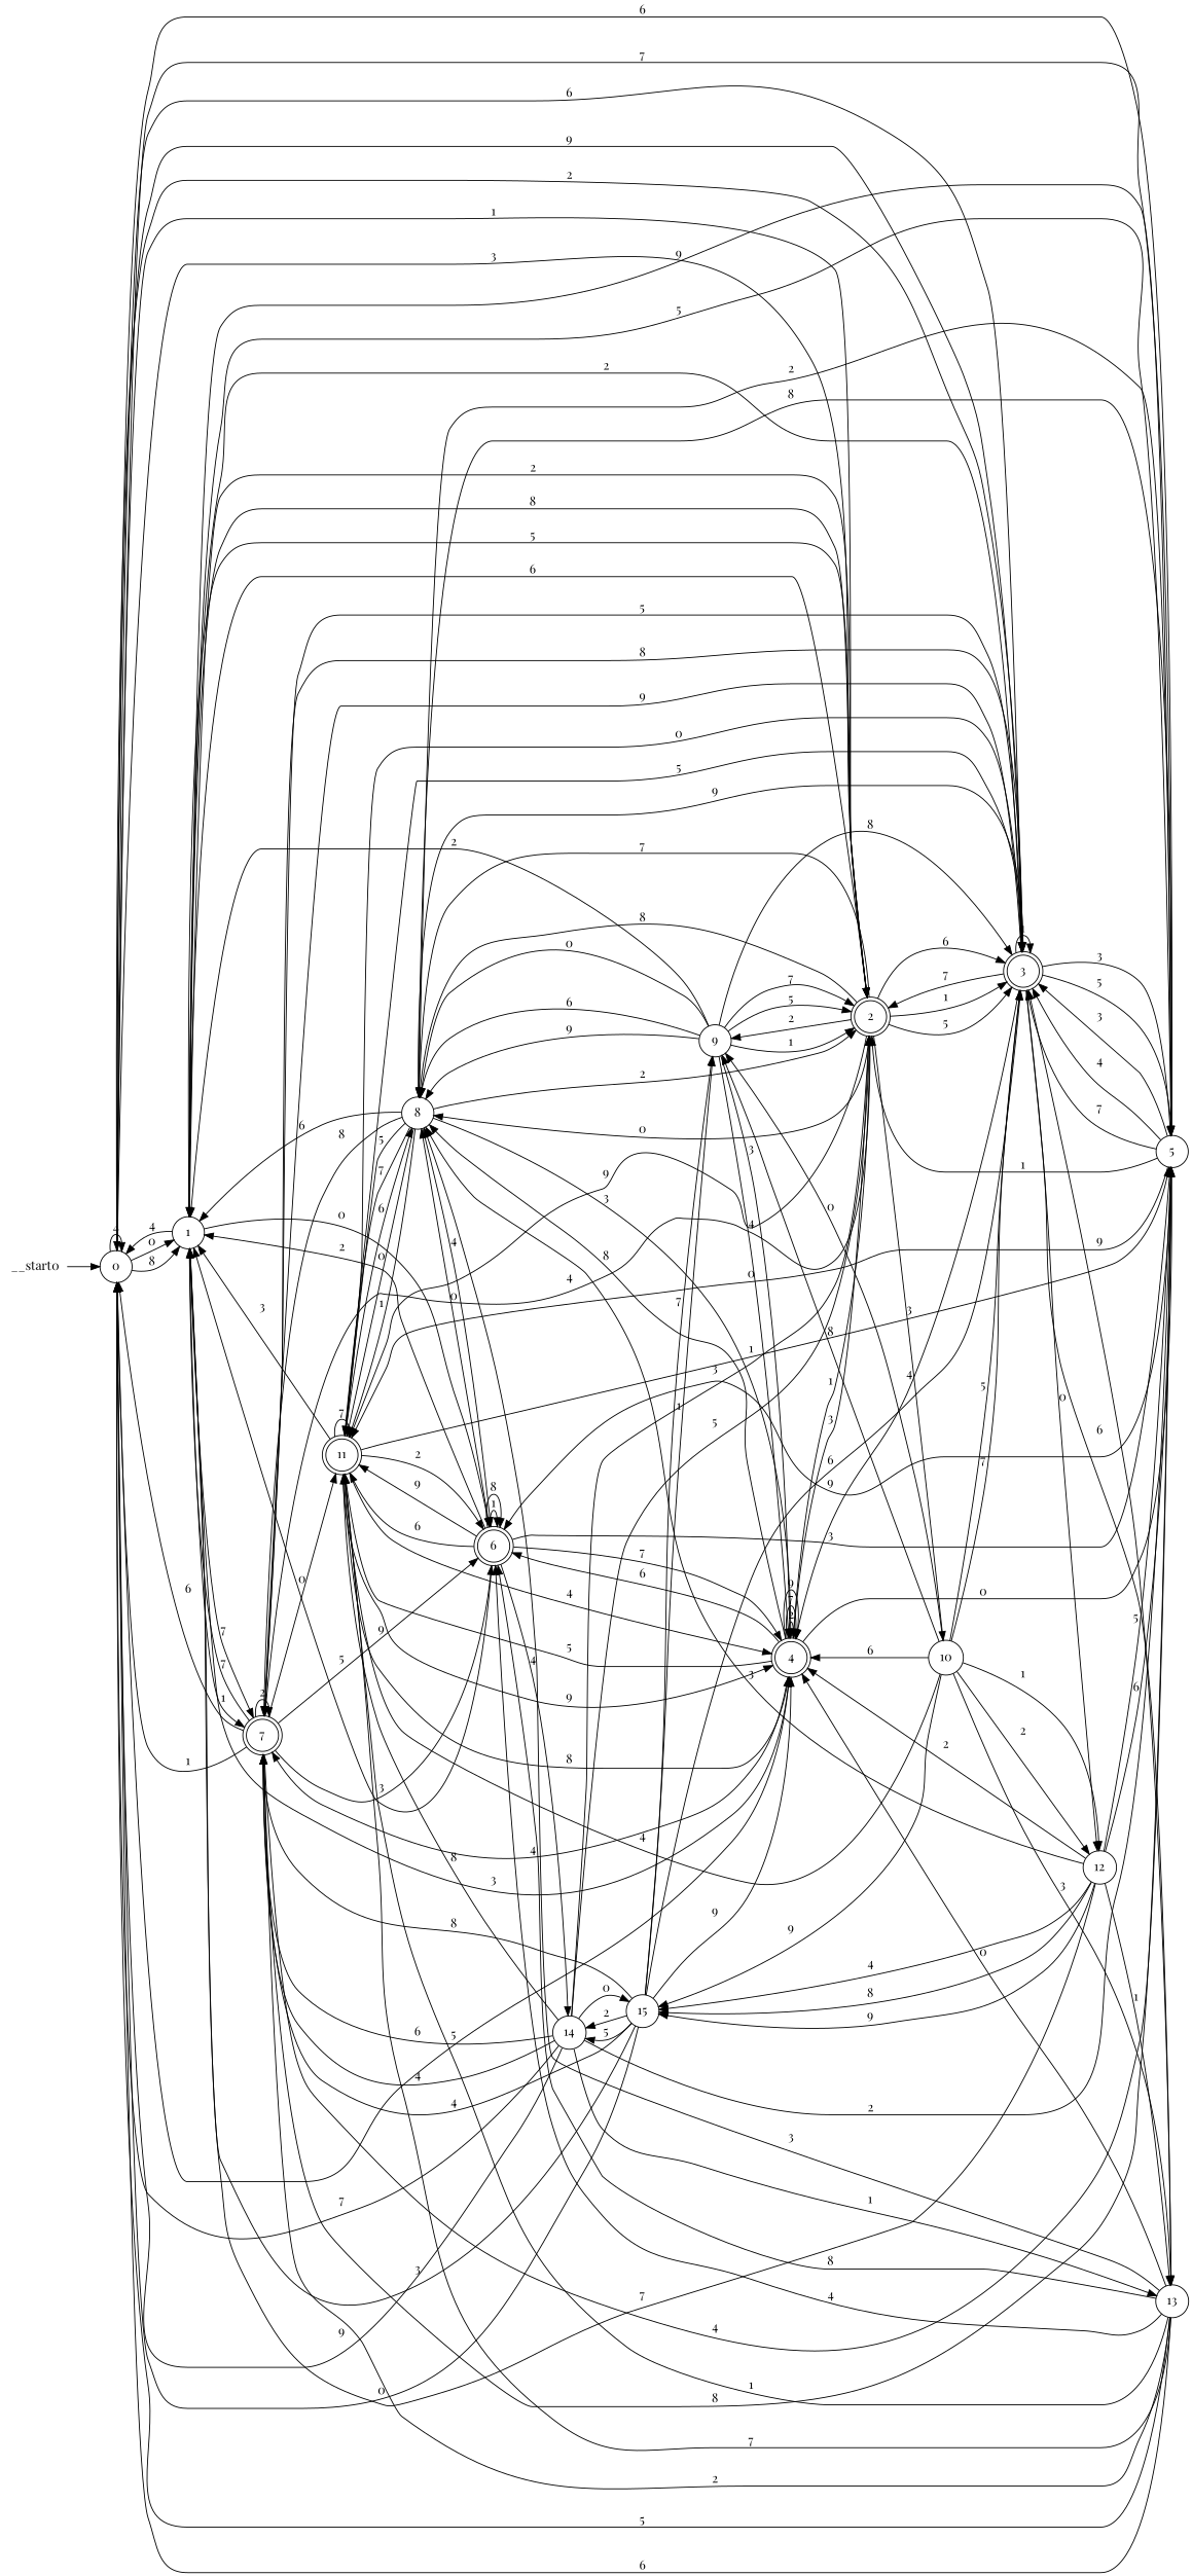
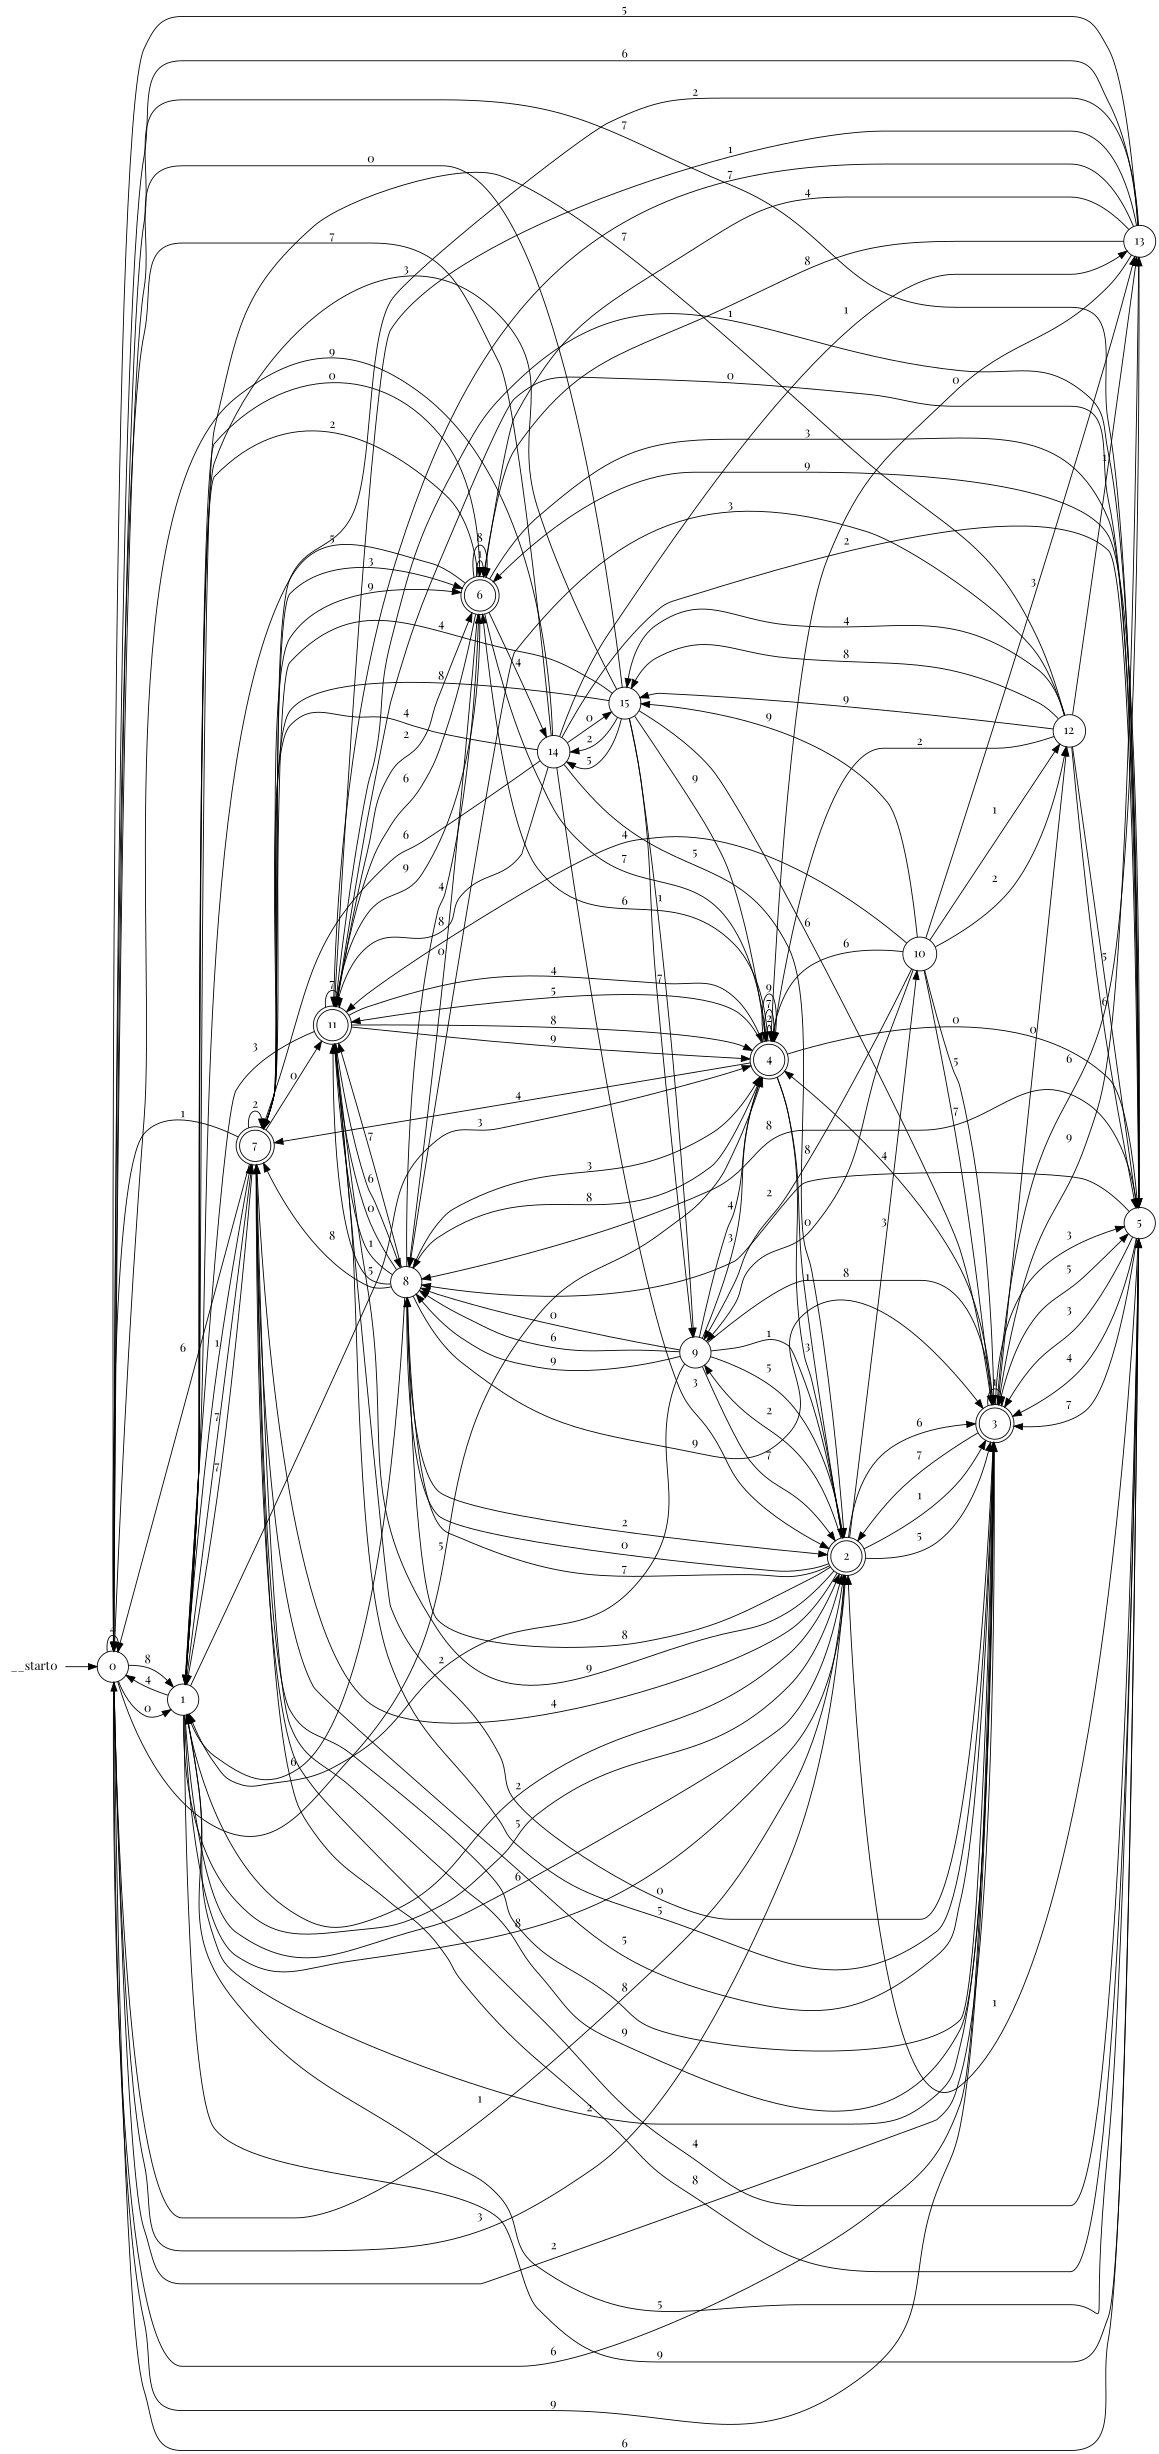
  digraph {
    fontname="Playfair Display"
    rankdir=LR
    node [fontname="Playfair Display" shape=circle]
    edge [fontname="Playfair Display"]
    n1 [label=0]
    n2 [label=1]
    n3 [label=2 shape=doublecircle]
    n4 [label=3 shape=doublecircle]
    n5 [label=4 shape=doublecircle]
    n6 [label=5]
    n7 [label=6 shape=doublecircle]
    n8 [label=7 shape=doublecircle]
    n9 [label=8]
    n10 [label=9]
    n11 [label=10]
    n12 [label=11 shape=doublecircle]
    n13 [label=12]
    n14 [label=13]
    n15 [label=14]
    n16 [label=15]
    __start0 [height=0 shape=none width=0]
    n1 -> n1 [label=4]
    n1 -> n2 [label=0]
    n1 -> n2 [label=8]
    n1 -> n3 [label=1]
    n1 -> n3 [label=3]
    n1 -> n4 [label=2]
    n1 -> n4 [label=6]
    n1 -> n4 [label=9]
    n1 -> n5 [label=5]
    n1 -> n6 [label=7]
    n2 -> n1 [label=4]
    n2 -> n3 [label=2]
    n2 -> n3 [label=5]
    n2 -> n3 [label=6]
    n2 -> n3 [label=8]
    n2 -> n5 [label=3]
    n2 -> n6 [label=9]
    n2 -> n7 [label=0]
    n2 -> n8 [label=1]
    n2 -> n8 [label=7]
    n3 -> n4 [label=1]
    n3 -> n4 [label=5]
    n3 -> n4 [label=6]
    n3 -> n8 [label=4]
    n3 -> n9 [label=0]
    n3 -> n9 [label=7]
    n3 -> n9 [label=8]
    n3 -> n10 [label=2]
    n3 -> n11 [label=3]
    n3 -> n12 [label=9]
    n4 -> n2 [label=2]
    n4 -> n3 [label=7]
    n4 -> n4 [label=1]
    n4 -> n5 [label=4]
    n4 -> n6 [label=3]
    n4 -> n6 [label=5]
    n4 -> n8 [label=8]
    n4 -> n8 [label=9]
    n4 -> n13 [label=0]
    n4 -> n14 [label=6]
    n5 -> n3 [label=1]
    n5 -> n3 [label=3]
    n5 -> n5 [label=2]
    n5 -> n5 [label=7]
    n5 -> n5 [label=9]
    n5 -> n6 [label=0]
    n5 -> n7 [label=6]
    n5 -> n8 [label=4]
    n5 -> n9 [label=8]
    n5 -> n12 [label=5]
    n6 -> n1 [label=6]
    n6 -> n2 [label=5]
    n6 -> n3 [label=1]
    n6 -> n4 [label=3]
    n6 -> n4 [label=4]
    n6 -> n4 [label=7]
    n6 -> n7 [label=9]
    n6 -> n9 [label=2]
    n6 -> n9 [label=8]
    n6 -> n12 [label=0]
    n7 -> n2 [label=2]
    n7 -> n2 [label=5]
    n7 -> n5 [label=7]
    n7 -> n6 [label=3]
    n7 -> n7 [label=1]
    n7 -> n7 [label=8]
    n7 -> n9 [label=0]
    n7 -> n12 [label=6]
    n7 -> n12 [label=9]
    n7 -> n15 [label=4]
    n8 -> n1 [label=1]
    n8 -> n1 [label=6]
    n8 -> n2 [label=7]
    n8 -> n4 [label=5]
    n8 -> n6 [label=4]
    n8 -> n6 [label=8]
    n8 -> n7 [label=3]
    n8 -> n7 [label=9]
    n8 -> n8 [label=2]
    n8 -> n12 [label=0]
    n9 -> n2 [label=6]
    n9 -> n3 [label=2]
    n9 -> n4 [label=9]
    n9 -> n5 [label=3]
    n9 -> n7 [label=4]
    n9 -> n8 [label=8]
    n9 -> n12 [label=0]
    n9 -> n12 [label=1]
    n9 -> n12 [label=5]
    n9 -> n12 [label=7]
    n10 -> n2 [label=2]
    n10 -> n3 [label=1]
    n10 -> n3 [label=5]
    n10 -> n3 [label=7]
    n10 -> n4 [label=8]
    n10 -> n5 [label=3]
    n10 -> n5 [label=4]
    n10 -> n9 [label=0]
    n10 -> n9 [label=6]
    n10 -> n9 [label=9]
    n11 -> n4 [label=5]
    n11 -> n4 [label=7]
    n11 -> n5 [label=6]
    n11 -> n10 [label=0]
    n11 -> n10 [label=8]
    n11 -> n12 [label=4]
    n11 -> n13 [label=1]
    n11 -> n13 [label=2]
    n11 -> n14 [label=3]
    n11 -> n16 [label=9]
    n12 -> n2 [label=3]
    n12 -> n4 [label=0]
    n12 -> n4 [label=5]
    n12 -> n5 [label=4]
    n12 -> n5 [label=8]
    n12 -> n5 [label=9]
    n12 -> n6 [label=1]
    n12 -> n7 [label=2]
    n12 -> n9 [label=6]
    n12 -> n12 [label=7]
    n13 -> n2 [label=7]
    n13 -> n5 [label=2]
    n13 -> n6 [label=5]
    n13 -> n6 [label=6]
    n13 -> n9 [label=3]
    n13 -> n14 [label=1]
    n13 -> n16 [label=4]
    n13 -> n16 [label=8]
    n13 -> n16 [label=9]
    n14 -> n1 [label=5]
    n14 -> n1 [label=6]
    n14 -> n4 [label=9]
    n14 -> n5 [label=0]
    n14 -> n7 [label=4]
    n14 -> n7 [label=8]
    n14 -> n8 [label=2]
-   n14 -> n9 [label=3]
    n14 -> n12 [label=1]
    n14 -> n12 [label=7]
    n15 -> n1 [label=7]
    n15 -> n1 [label=9]
    n15 -> n3 [label=3]
    n15 -> n3 [label=5]
    n15 -> n6 [label=2]
    n15 -> n8 [label=4]
    n15 -> n8 [label=6]
    n15 -> n12 [label=8]
    n15 -> n14 [label=1]
    n15 -> n16 [label=0]
    n16 -> n1 [label=0]
    n16 -> n2 [label=3]
    n16 -> n4 [label=6]
    n16 -> n5 [label=9]
    n16 -> n8 [label=4]
    n16 -> n8 [label=8]
    n16 -> n10 [label=1]
    n16 -> n10 [label=7]
    n16 -> n15 [label=2]
    n16 -> n15 [label=5]
    __start0 -> n1
  }
